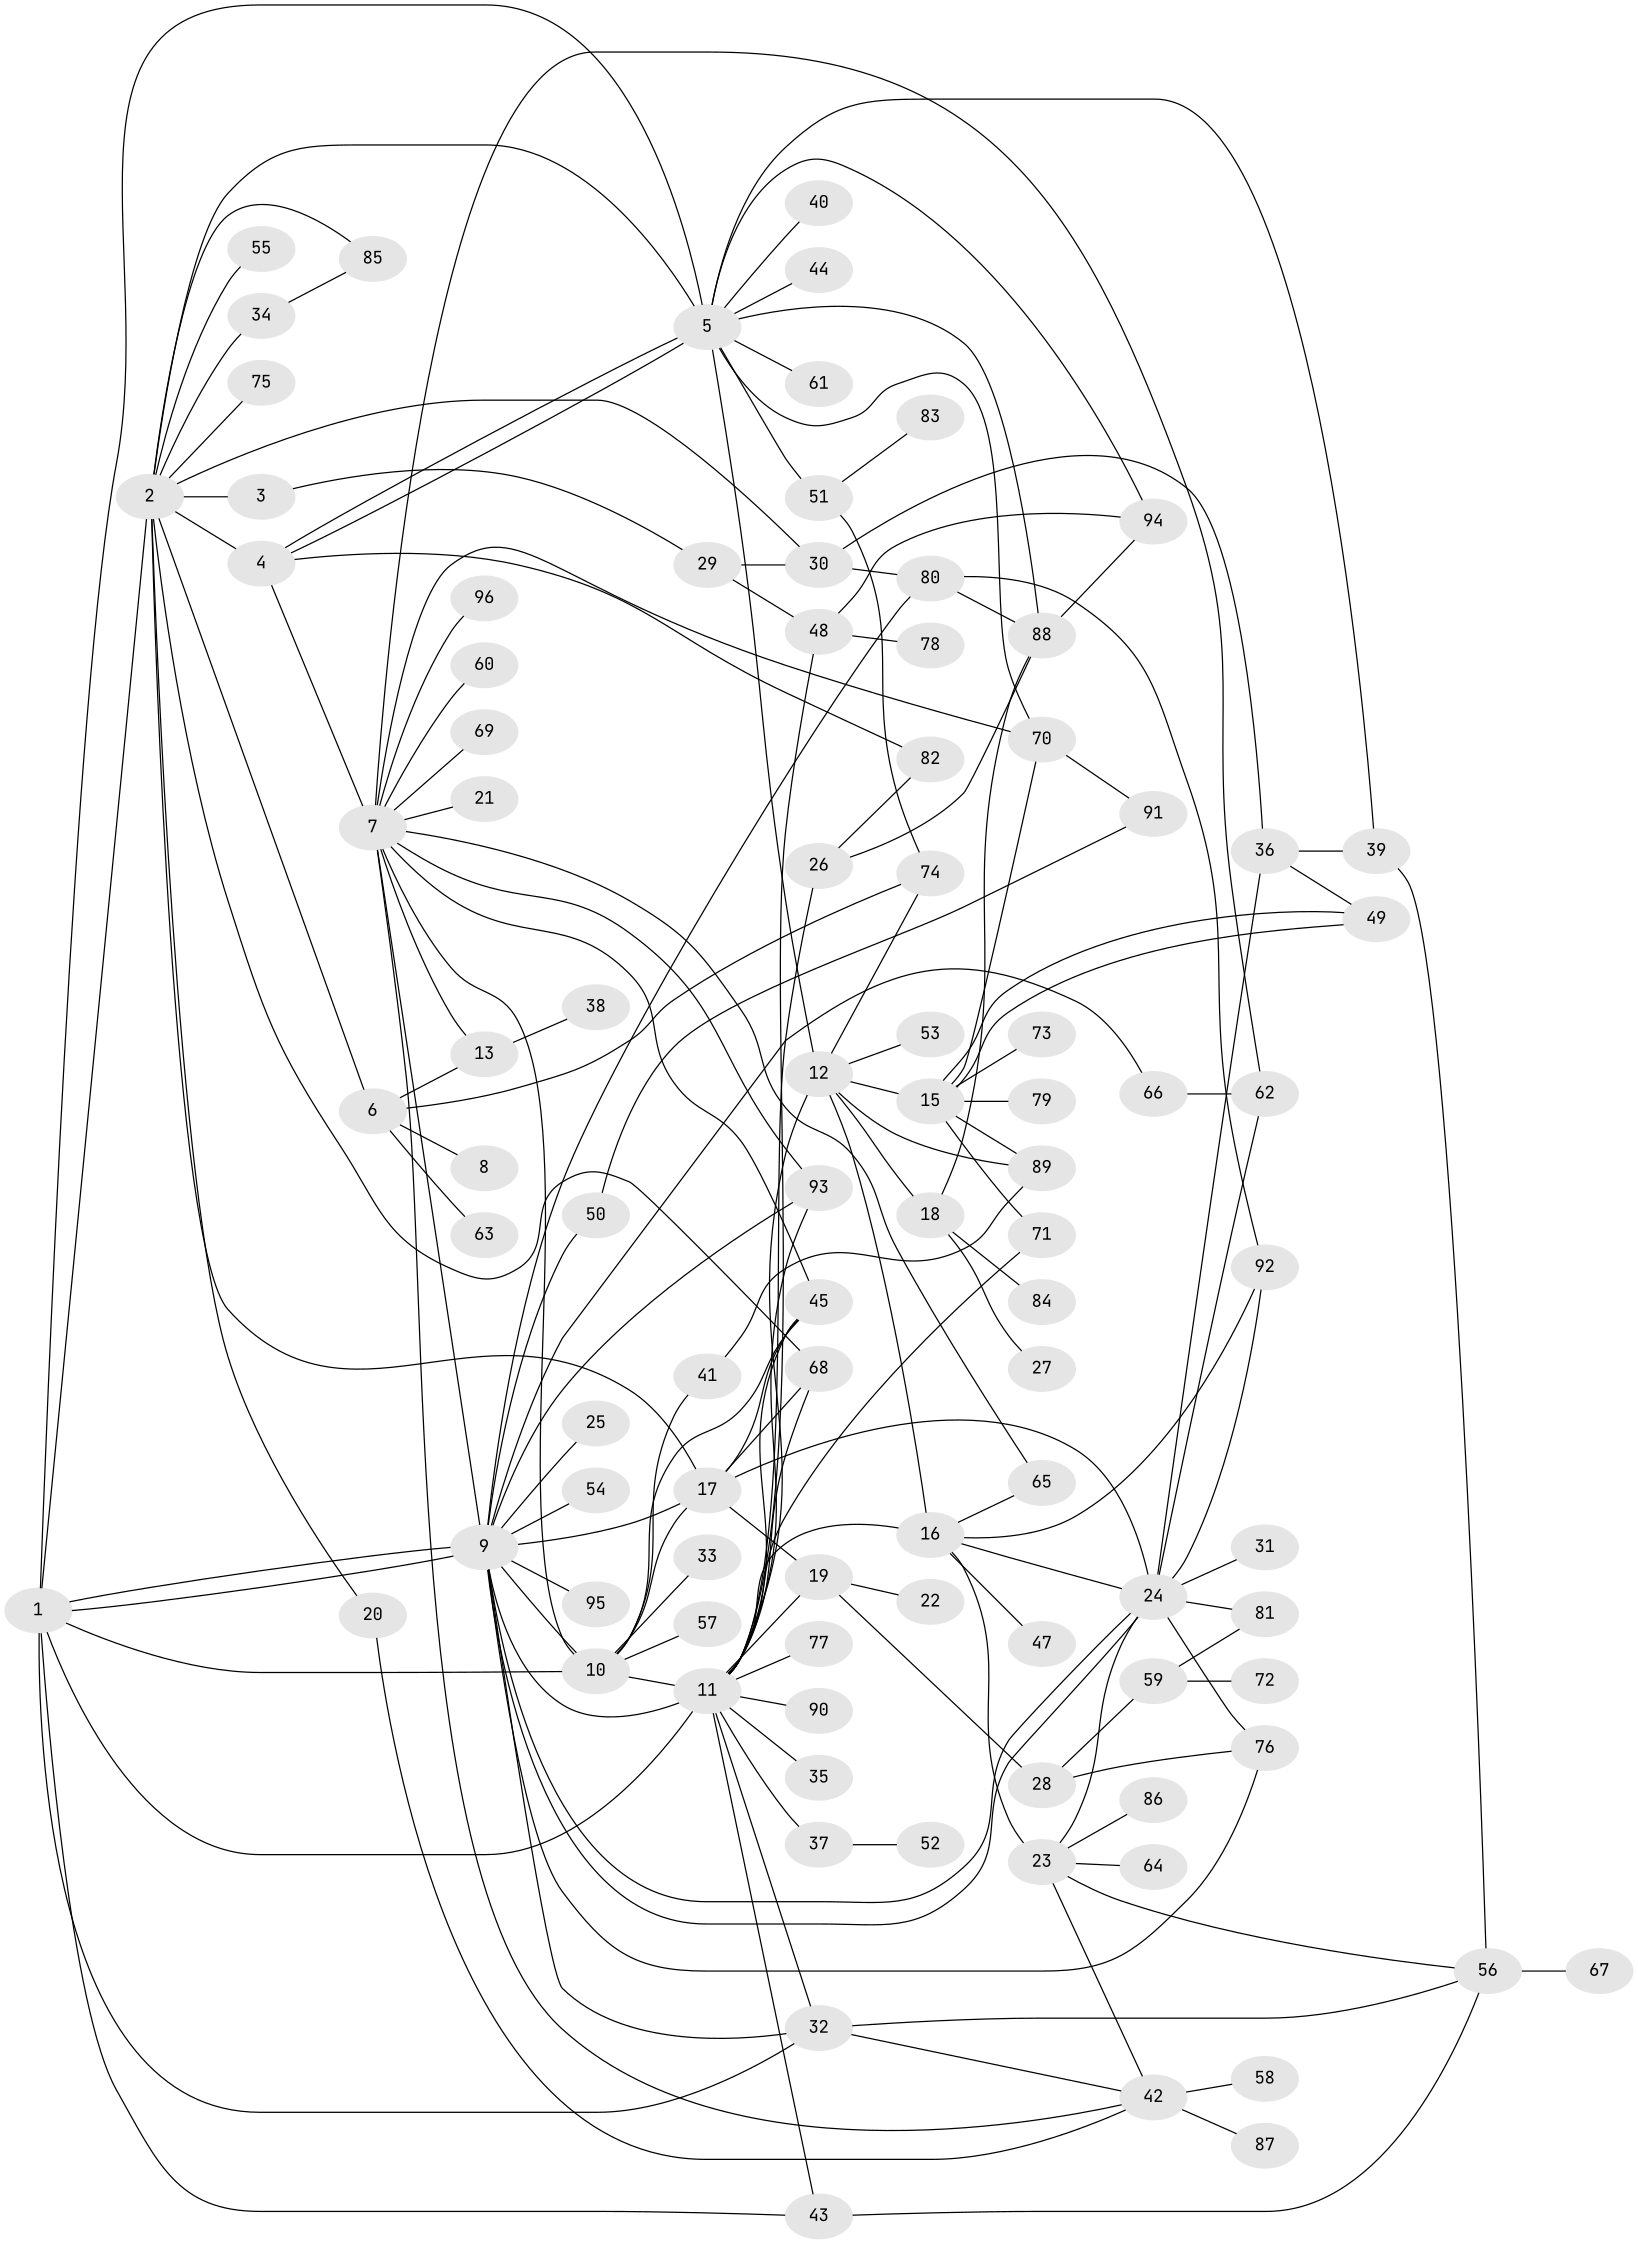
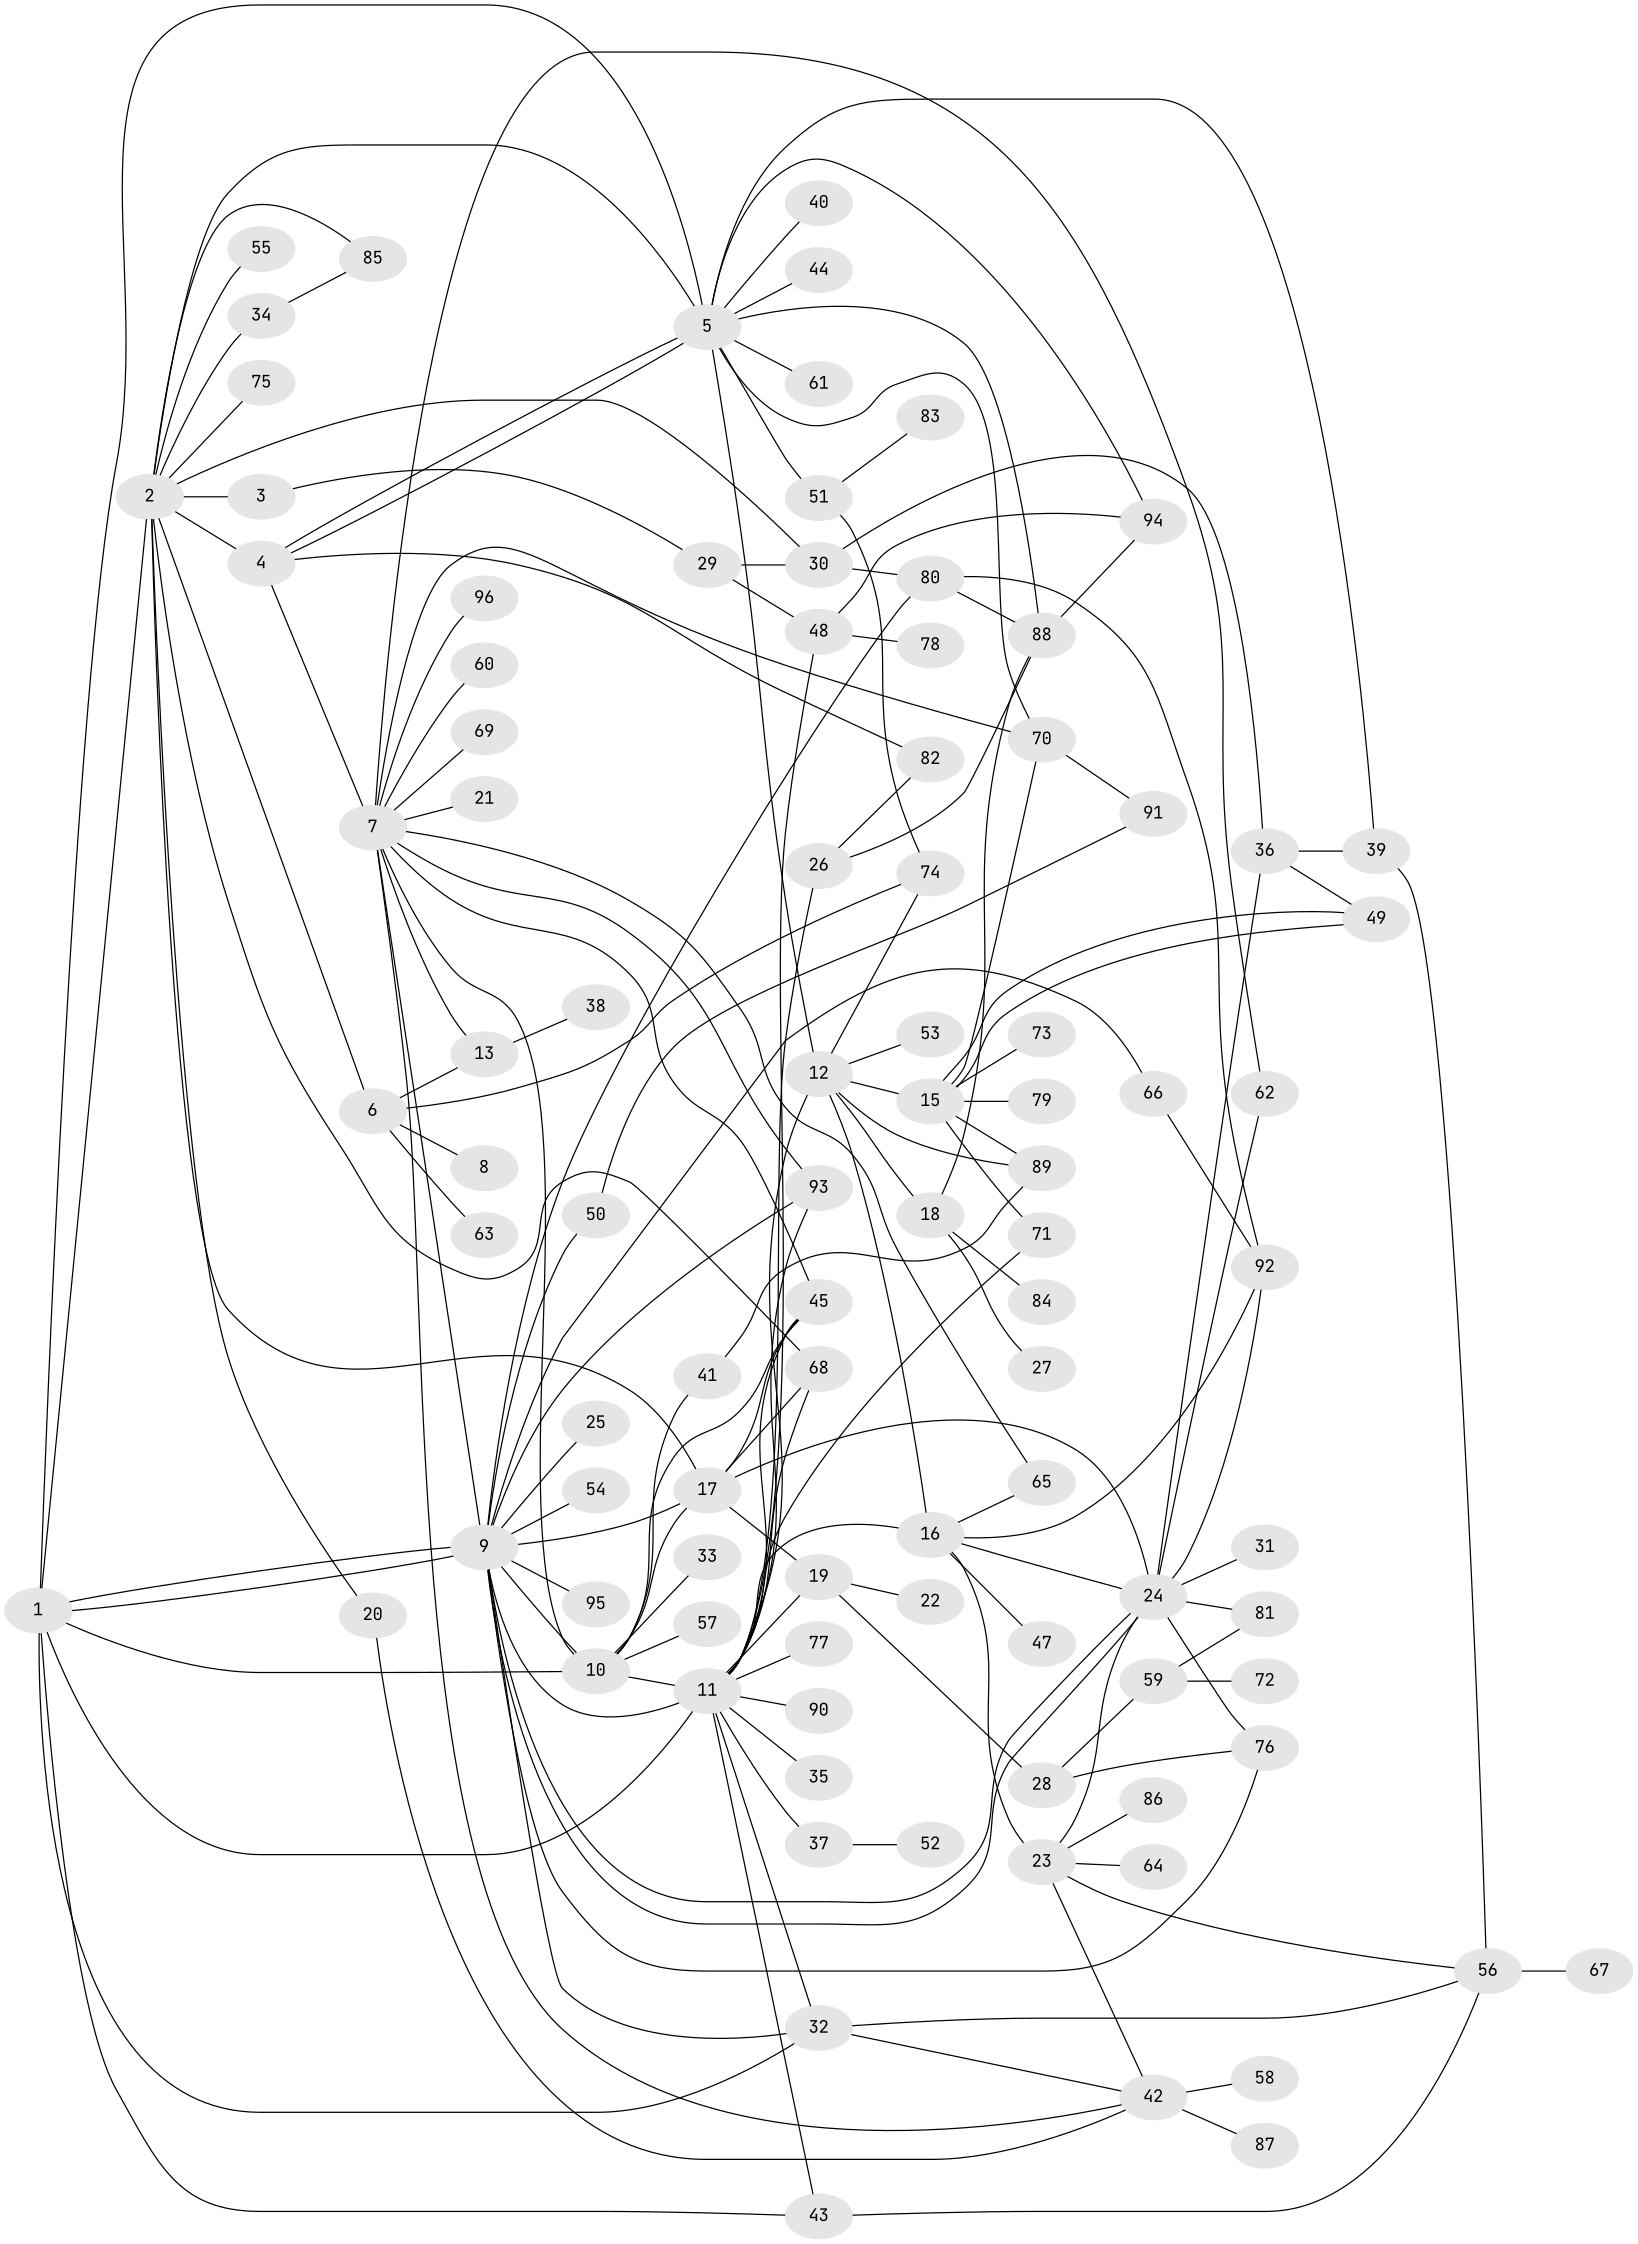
  graph {
    fontname="JetBrains Mono"
    rankdir=LR
    node [color=gray90 fontname="JetBrains Mono" style=filled]
    edge [fontname="JetBrains Mono"]
    1
    2
    5
    9
    10
    11
    32
    43
    3
    4
    6
    17
    20
    30
    34
    55
    68
    75
    85
    12
    39
    40
    44
    51
    61
    70
    88
    94
    93
    24
    25
    50
    54
    66
    76
    80
    95
    45
    33
    41
    57
    16
    19
    26
    35
    37
    48
    71
    77
    90
    42
    56
    29
    7
    82
    8
    13
    63
    74
    36
    21
    n62 [label=96]
    60
    62
    65
    69
    15
    18
    53
    89
    83
    91
    38
    58
    87
    92
    31
    81
    23
    47
    22
    28
    52
    78
    49
    73
    79
    27
    84
    64
    86
    59
    67
    72
    1 -- 2
    1 -- 5
    1 -- 9
    1 -- 9
    1 -- 10
    1 -- 11
    1 -- 32
    1 -- 43
    2 -- 5
    2 -- 3
    2 -- 4
    2 -- 6
    2 -- 17
    2 -- 20
    2 -- 30
    2 -- 34
    2 -- 55
    2 -- 68
    2 -- 75
    2 -- 85
    5 -- 12
    5 -- 39
    5 -- 40
    5 -- 44
    5 -- 51
    5 -- 61
    5 -- 70
    5 -- 88
    5 -- 94
    9 -- 10
    9 -- 11
    9 -- 32
    9 -- 17
    9 -- 93
    9 -- 24
    9 -- 24
    9 -- 25
    9 -- 50
    9 -- 54
    9 -- 66
    9 -- 76
    9 -- 80
    9 -- 95
    10 -- 11
    10 -- 17
    10 -- 45
    10 -- 33
    10 -- 41
    10 -- 57
    11 -- 32
    11 -- 43
    11 -- 68
    11 -- 12
    11 -- 93
    11 -- 45
    11 -- 16
    11 -- 19
    11 -- 26
    11 -- 35
    11 -- 37
    11 -- 48
    11 -- 71
    11 -- 77
    11 -- 90
    32 -- 42
    32 -- 56
    43 -- 56
    3 -- 29
    4 -- 5
    4 -- 5
    4 -- 7
    4 -- 82
    6 -- 8
    6 -- 13
    6 -- 63
    6 -- 74
    17 -- 68
    17 -- 24
    17 -- 45
    17 -- 19
    20 -- 42
    30 -- 80
    30 -- 36
    34 -- 85
    12 -- 16
    12 -- 74
    12 -- 15
    12 -- 18
    12 -- 53
    12 -- 89
    39 -- 56
    51 -- 74
    51 -- 83
    70 -- 91
    88 -- 94
    24 -- 76
    24 -- 36
    24 -- 62
    24 -- 92
    24 -- 31
    24 -- 81
    50 -- 91
-   66 -- 62
+   66 -- 92
    80 -- 88
    80 -- 92
    41 -- 89
    16 -- 24
    16 -- 65
    16 -- 92
    16 -- 23
    16 -- 47
    19 -- 22
    19 -- 28
    26 -- 88
    26 -- 82
    37 -- 52
    48 -- 94
    48 -- 78
    42 -- 58
    42 -- 87
    56 -- 67
    29 -- 30
    29 -- 48
    7 -- 9
    7 -- 10
    7 -- 70
    7 -- 93
    7 -- 45
    7 -- 42
    7 -- 13
    7 -- 21
    7 -- n62
    7 -- 60
    7 -- 62
    7 -- 65
    7 -- 69
    13 -- 38
    36 -- 39
    36 -- 49
    15 -- 70
    15 -- 71
    15 -- 89
    15 -- 49
    15 -- 49
    15 -- 73
    15 -- 79
    18 -- 88
    18 -- 27
    18 -- 84
    23 -- 24
    23 -- 42
    23 -- 56
    23 -- 64
    23 -- 86
    28 -- 76
    28 -- 59
    59 -- 81
    59 -- 72
  }
